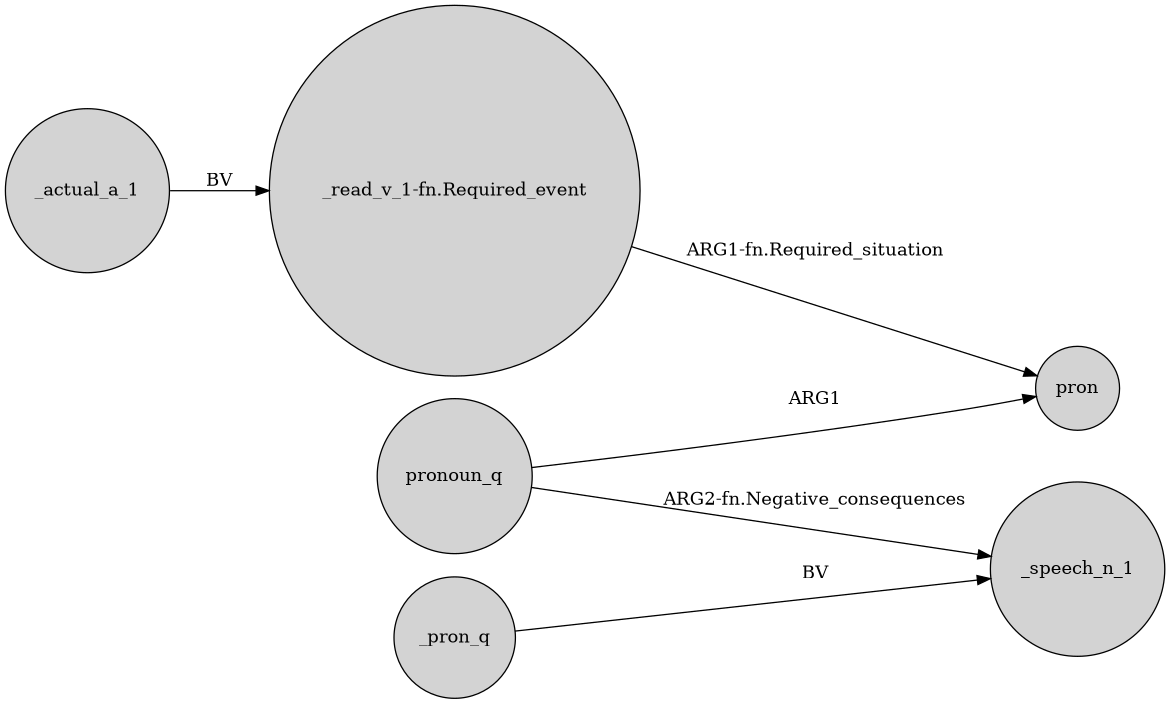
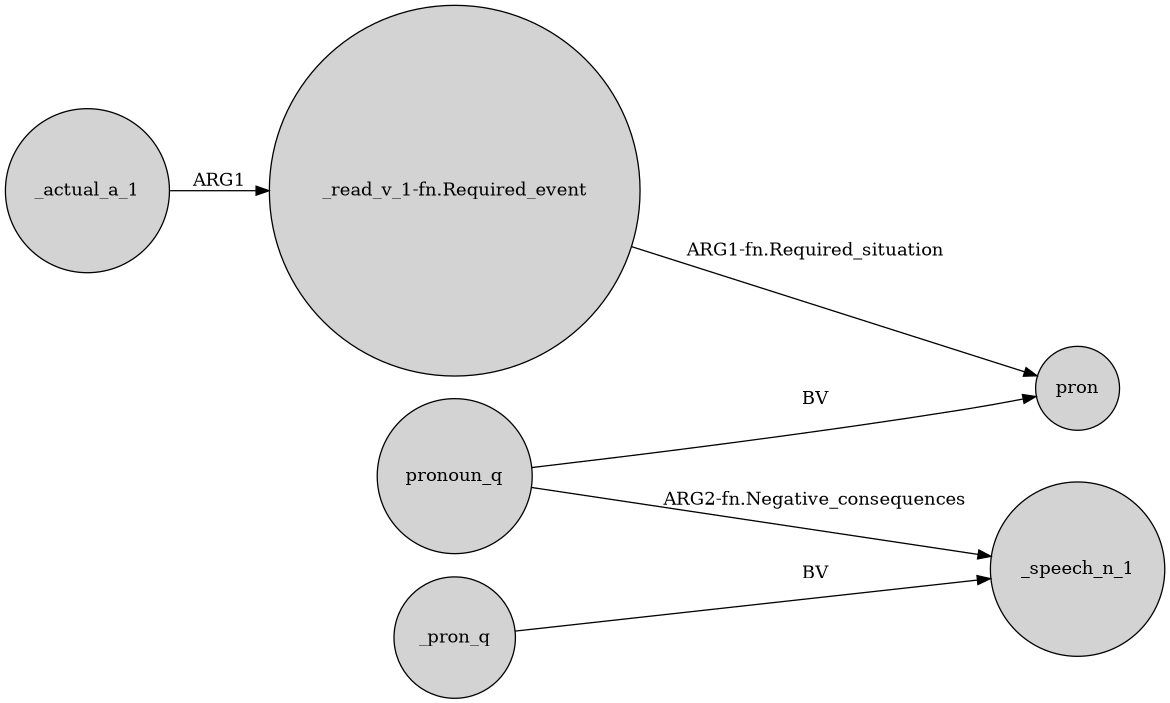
  digraph {
    rankdir=LR
    node [shape=circle style=filled]
    "_read_v_1-fn.Required_event"
    pron
    _actual_a_1
    n4 [label=_pron_q]
    _speech_n_1
    pronoun_q
    "_read_v_1-fn.Required_event" -> pron [label="ARG1-fn.Required_situation"]
-   _actual_a_1 -> "_read_v_1-fn.Required_event" [label=BV]
+   _actual_a_1 -> "_read_v_1-fn.Required_event" [label=ARG1]
    n4 -> _speech_n_1 [label=BV]
-   pronoun_q -> pron [label=ARG1]
+   pronoun_q -> pron [label=BV]
    pronoun_q -> _speech_n_1 [label="ARG2-fn.Negative_consequences"]
  }
